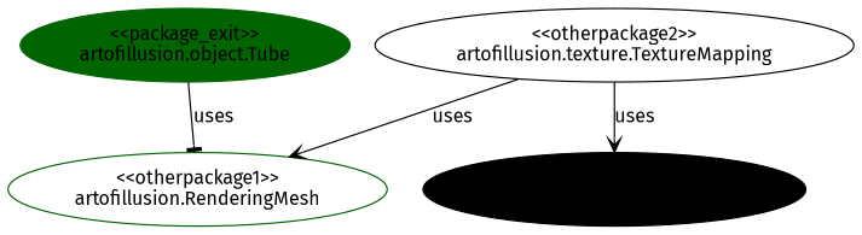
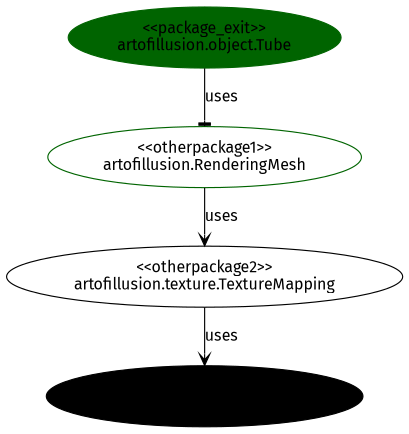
  digraph {
    fontname="Fira Sans"
    node [color=darkgreen fontname="Fira Sans"]
    edge [arrowhead=vee fontname="Fira Sans"]
    n1 [label="<<package_exit>>\nartofillusion.object.Tube" style=filled]
    n2 [label="<<otherpackage1>>\nartofillusion.RenderingMesh"]
    n3 [color=black label="<<package_entry>>\nartofillusion.object.Object3D" style=filled]
    n4 [label="<<otherpackage2>>\nartofillusion.texture.TextureMapping" color=black]
    n1 -> n2 [label=uses arrowhead=tee]
-   n4 -> n2 [label=uses]
+   n2 -> n4 [label=uses]
    n4 -> n3 [label=uses]
  }
